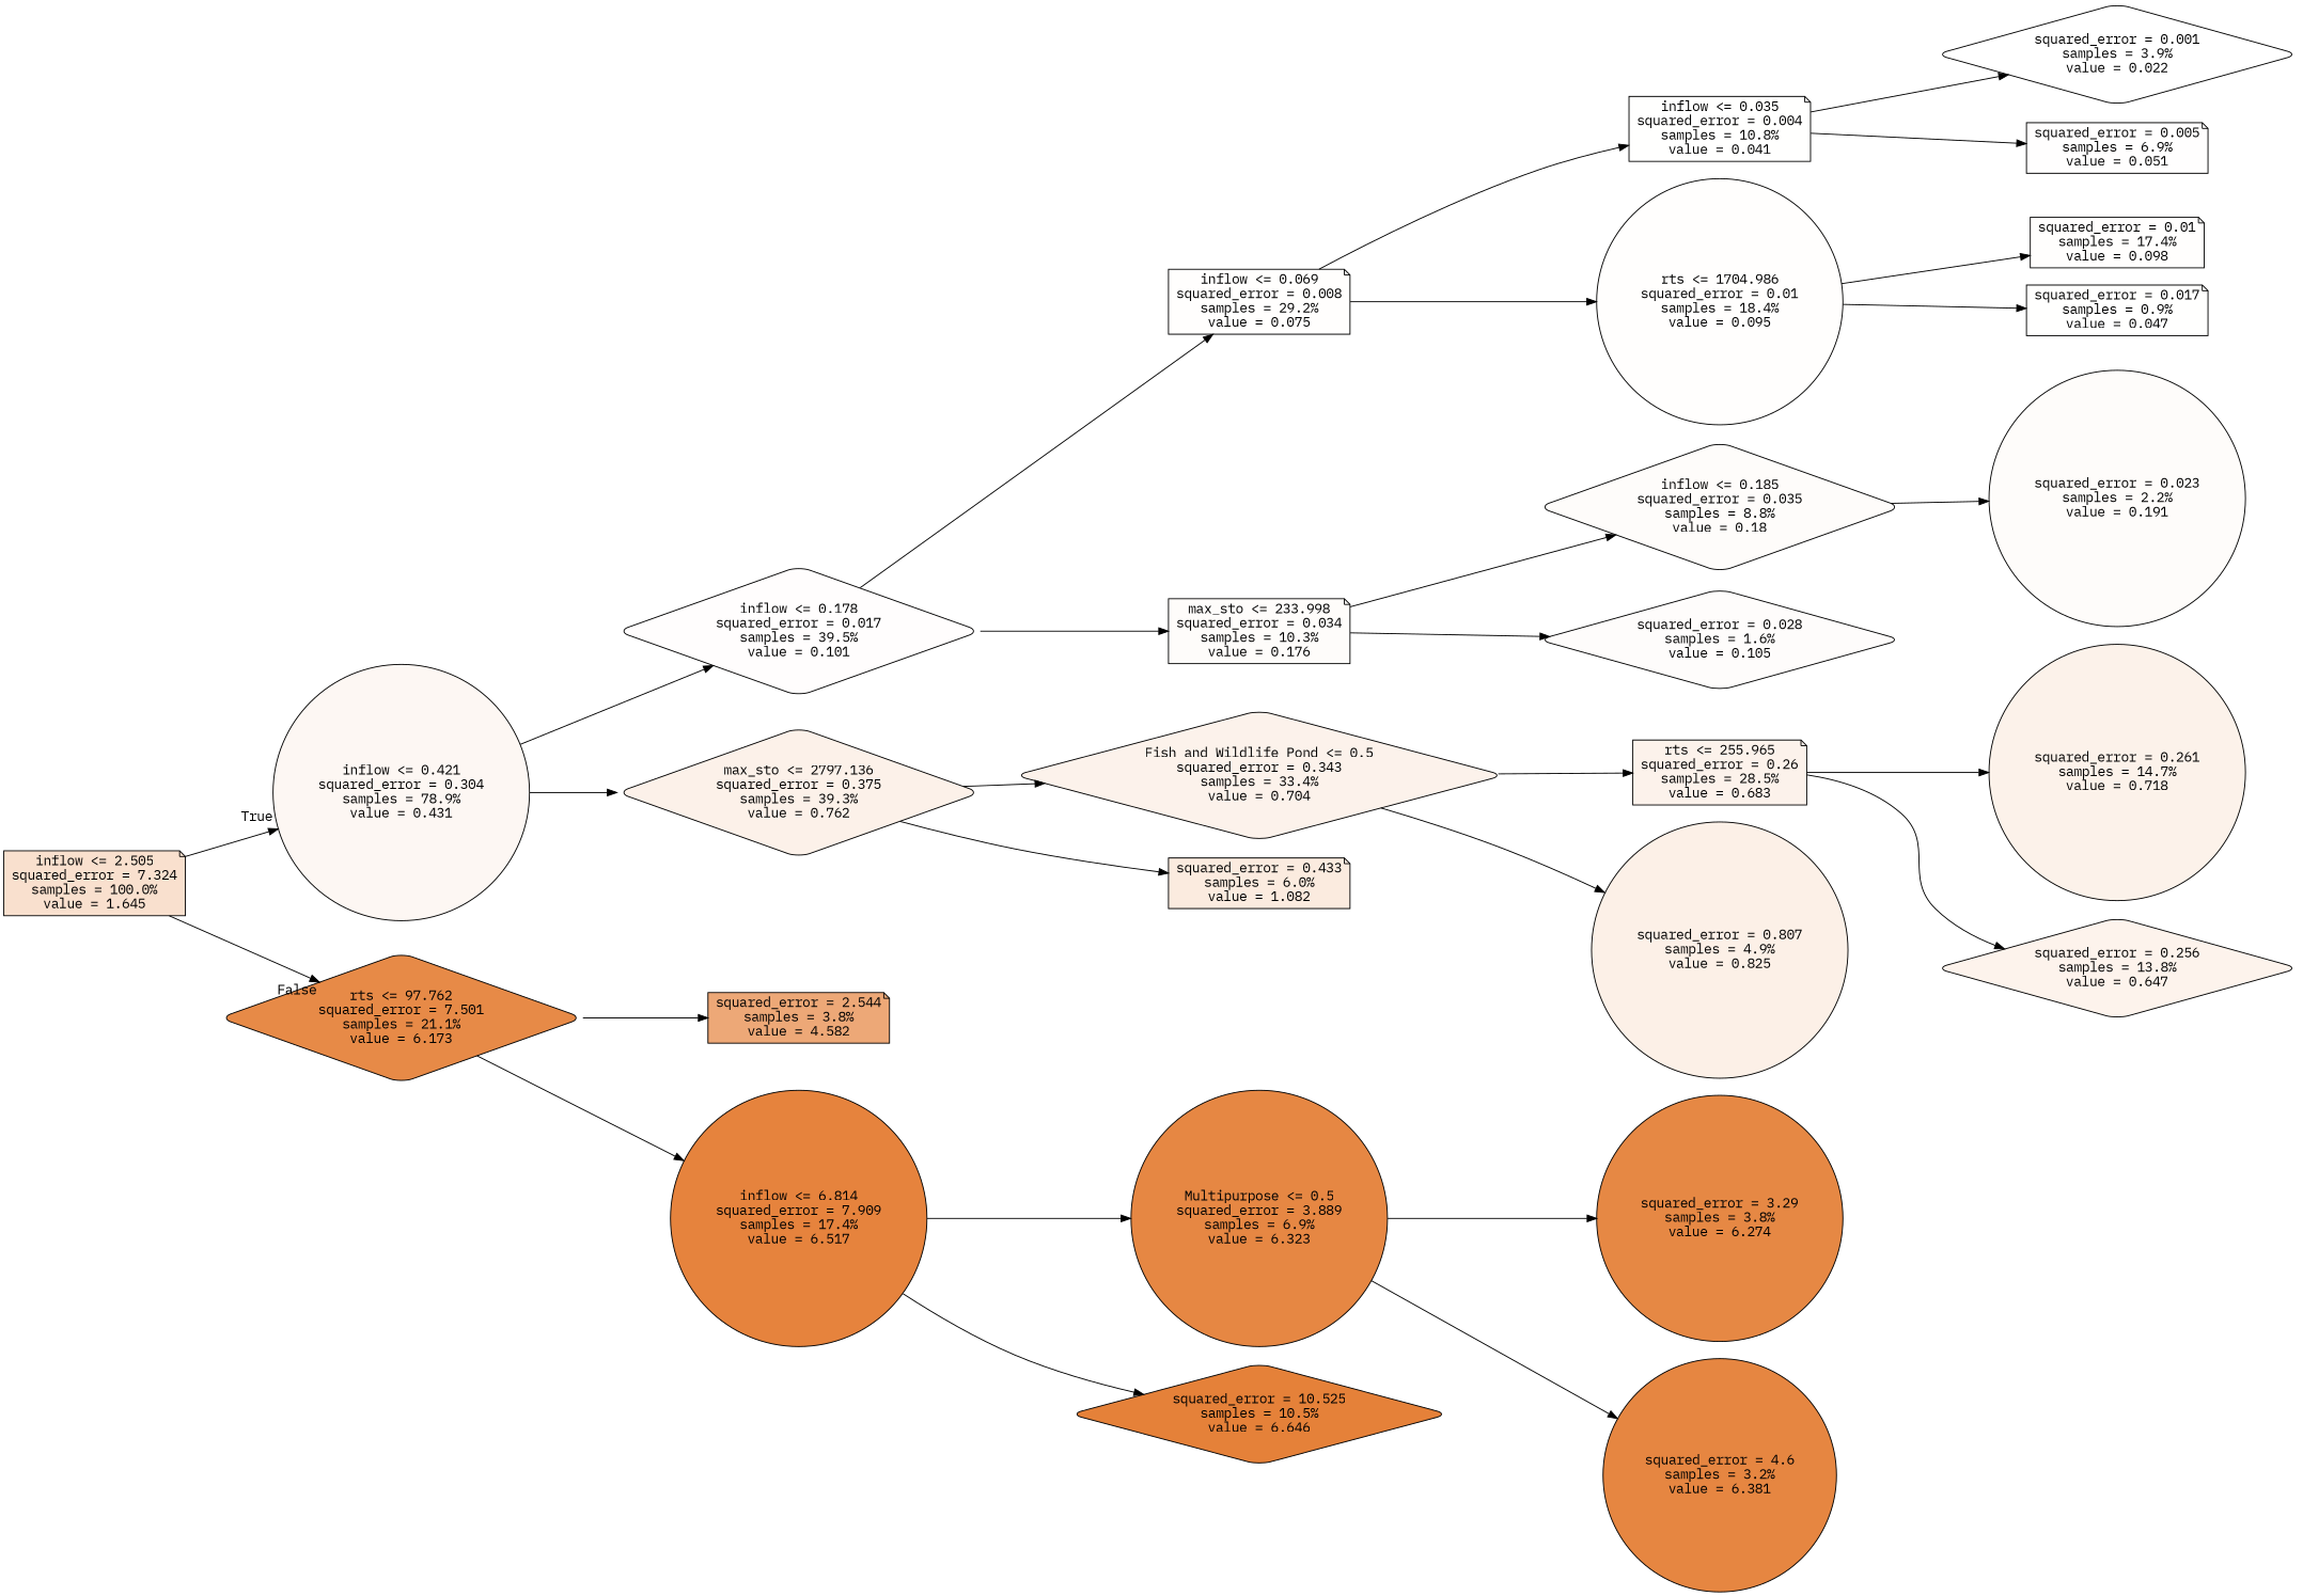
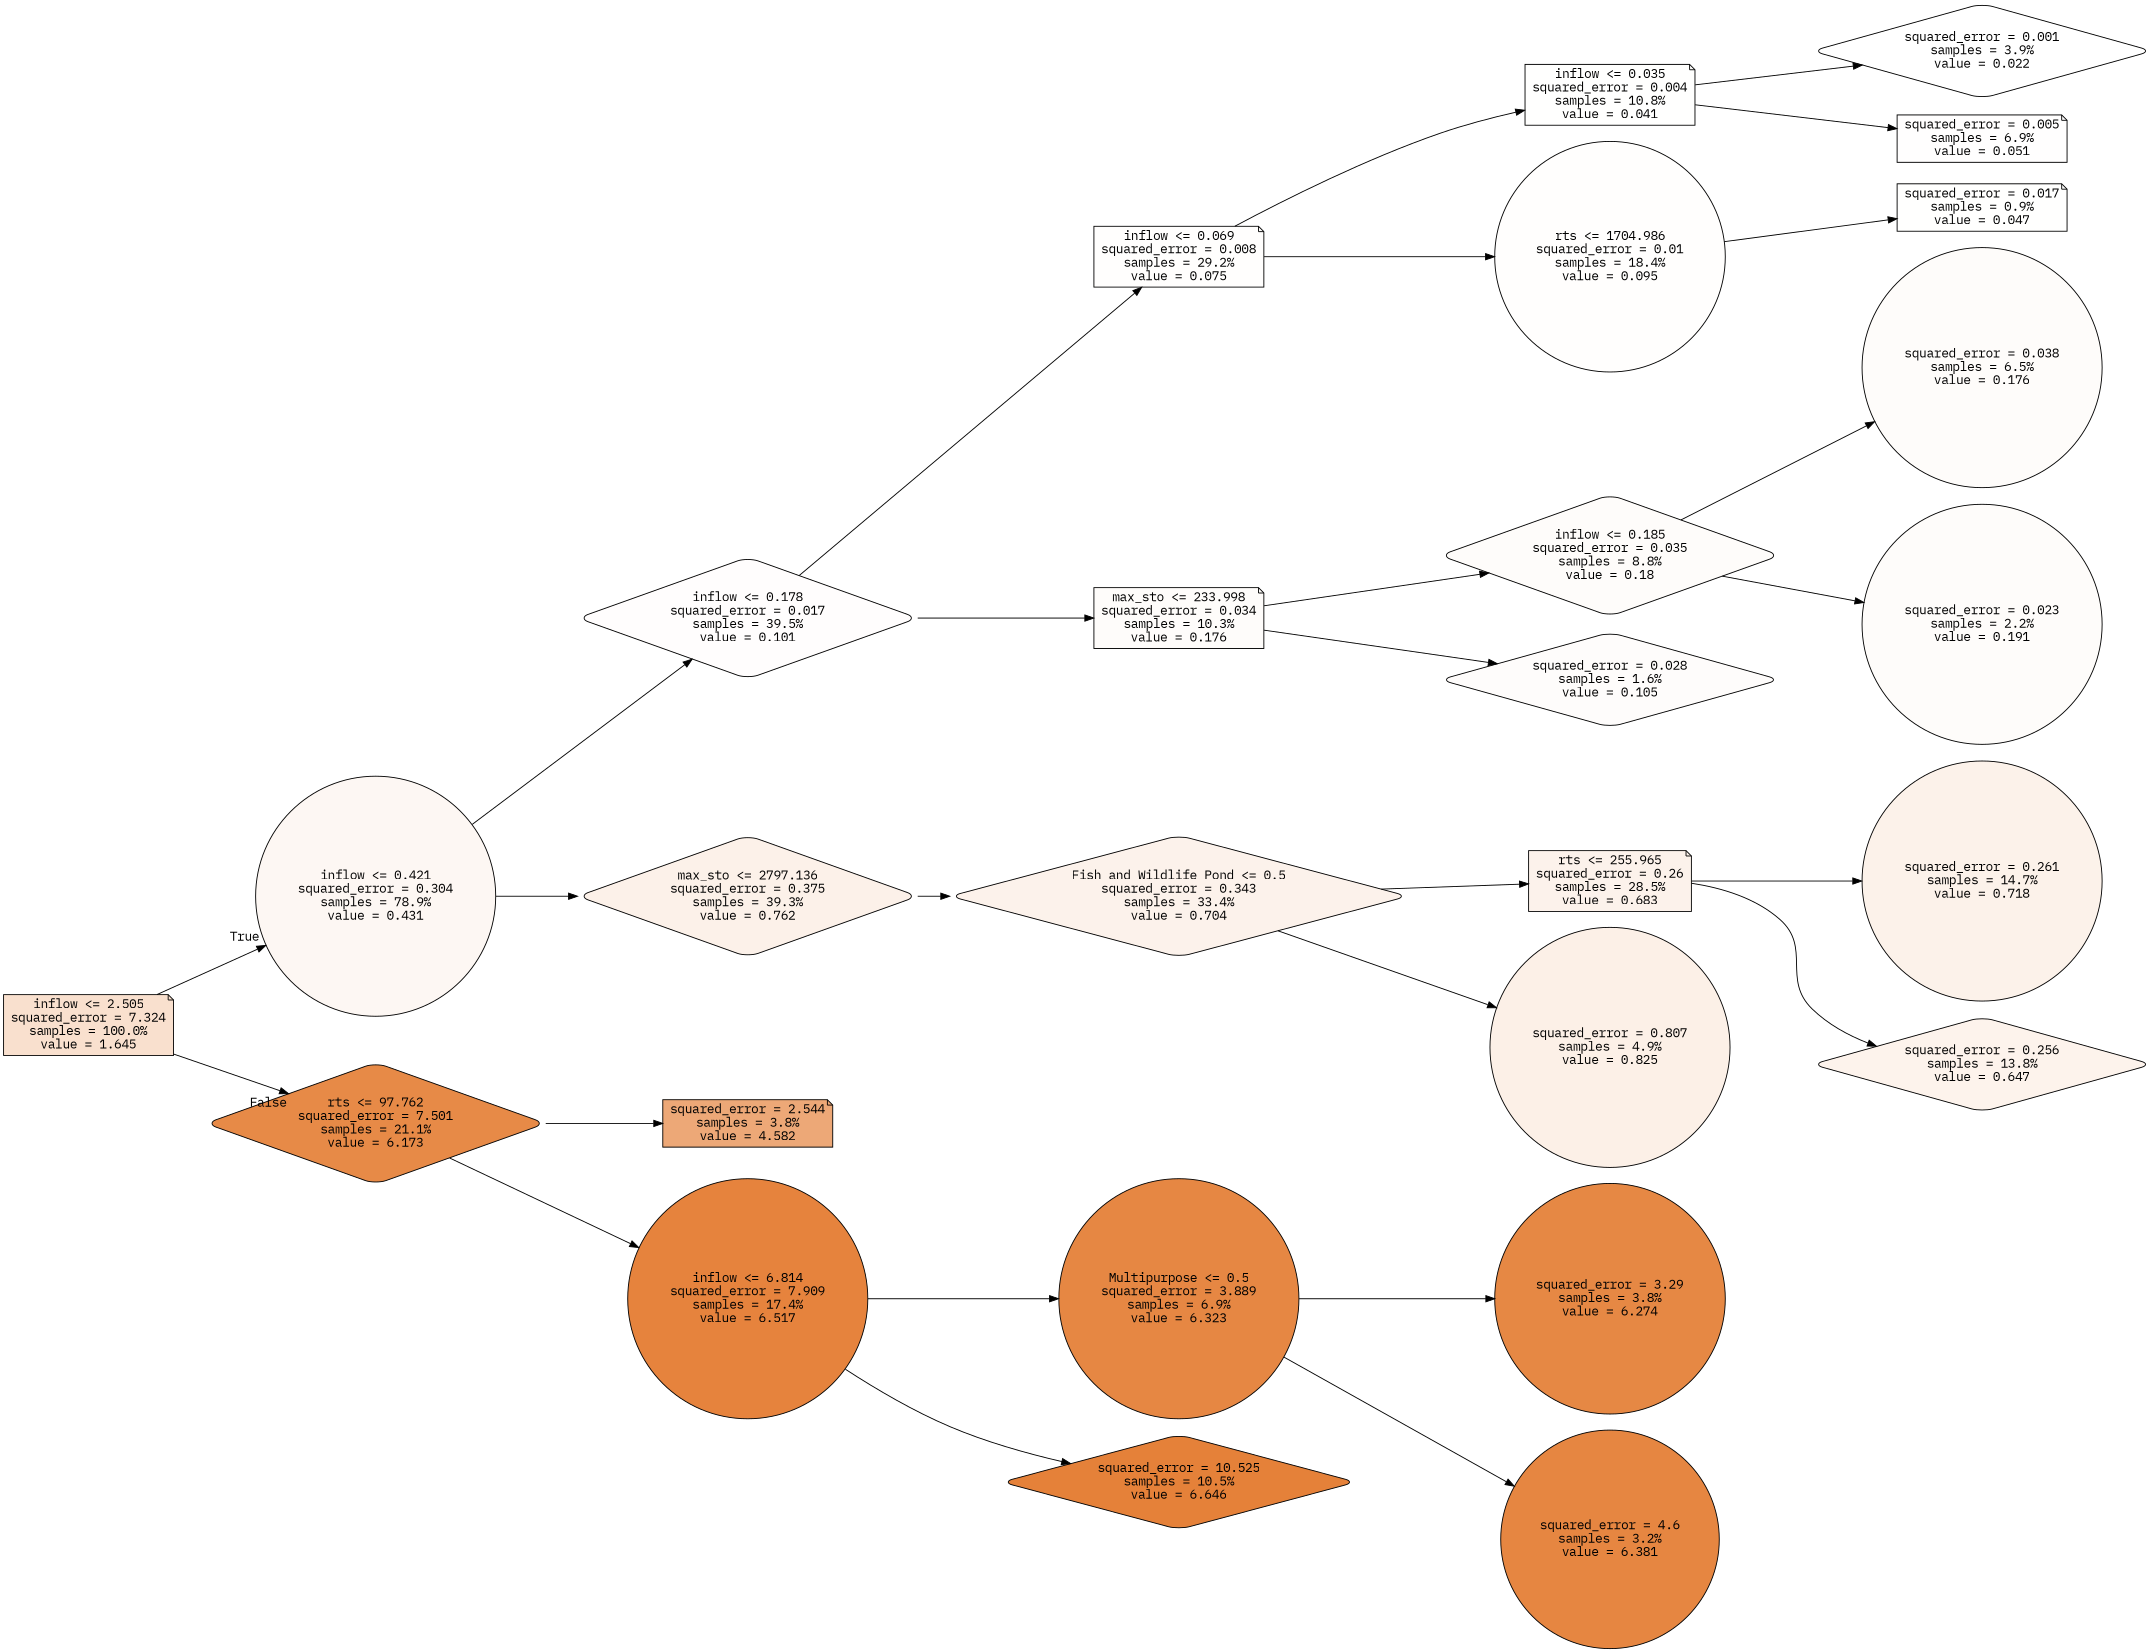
  digraph {
    fontname="IBM Plex Mono"
    rankdir=LR
    node [color=black fillcolor="#fefcfa" fontname="IBM Plex Mono" shape=note style="filled, rounded"]
    edge [fontname="IBM Plex Mono"]
    n1 [fillcolor="#f9e0ce" label="inflow <= 2.505\nsquared_error = 7.324\nsamples = 100.0%\nvalue = 1.645"]
    n2 [fillcolor="#fdf7f3" label="inflow <= 0.421\nsquared_error = 0.304\nsamples = 78.9%\nvalue = 0.431" shape=circle]
    n3 [fillcolor="#e78a47" label="rts <= 97.762\nsquared_error = 7.501\nsamples = 21.1%\nvalue = 6.173" shape=diamond]
    n4 [fillcolor="#fffdfd" label="inflow <= 0.178\nsquared_error = 0.017\nsamples = 39.5%\nvalue = 0.101" shape=diamond]
    n5 [fillcolor="#fcf1e9" label="max_sto <= 2797.136\nsquared_error = 0.375\nsamples = 39.3%\nvalue = 0.762" shape=diamond]
    n6 [fillcolor="#eda877" label="squared_error = 2.544\nsamples = 3.8%\nvalue = 4.582"]
    n7 [fillcolor="#e6833d" label="inflow <= 6.814\nsquared_error = 7.909\nsamples = 17.4%\nvalue = 6.517" shape=circle]
    n8 [fillcolor="#fffefd" label="inflow <= 0.069\nsquared_error = 0.008\nsamples = 29.2%\nvalue = 0.075"]
    n9 [label="max_sto <= 233.998\nsquared_error = 0.034\nsamples = 10.3%\nvalue = 0.176"]
    n10 [fillcolor="#fcf2eb" label="Fish and Wildlife Pond <= 0.5\nsquared_error = 0.343\nsamples = 33.4%\nvalue = 0.704" shape=diamond]
-   n11 [fillcolor="#fbebdf" label="squared_error = 0.433\nsamples = 6.0%\nvalue = 1.082"]
    n12 [fillcolor="#fffffe" label="inflow <= 0.035\nsquared_error = 0.004\nsamples = 10.8%\nvalue = 0.041"]
    n13 [fillcolor="#fffefd" label="rts <= 1704.986\nsquared_error = 0.01\nsamples = 18.4%\nvalue = 0.095" shape=circle]
    n14 [label="inflow <= 0.185\nsquared_error = 0.035\nsamples = 8.8%\nvalue = 0.18" shape=diamond]
    n15 [fillcolor="#fefcfb" label="squared_error = 0.028\nsamples = 1.6%\nvalue = 0.105" shape=diamond]
    n16 [fillcolor="#ffffff" label="squared_error = 0.001\nsamples = 3.9%\nvalue = 0.022" shape=diamond]
    n17 [fillcolor="#fffefe" label="squared_error = 0.005\nsamples = 6.9%\nvalue = 0.051"]
-   n18 [fillcolor="#fffefd" label="squared_error = 0.01\nsamples = 17.4%\nvalue = 0.098"]
    n19 [fillcolor="#fffffe" label="squared_error = 0.017\nsamples = 0.9%\nvalue = 0.047"]
+   n20 [label="squared_error = 0.038\nsamples = 6.5%\nvalue = 0.176" shape=circle]
    n21 [label="squared_error = 0.023\nsamples = 2.2%\nvalue = 0.191" shape=circle]
    n22 [fillcolor="#fcf2eb" label="rts <= 255.965\nsquared_error = 0.26\nsamples = 28.5%\nvalue = 0.683"]
    n23 [fillcolor="#fcf0e7" label="squared_error = 0.807\nsamples = 4.9%\nvalue = 0.825" shape=circle]
    n24 [fillcolor="#fcf2ea" label="squared_error = 0.261\nsamples = 14.7%\nvalue = 0.718" shape=circle]
    n25 [fillcolor="#fdf3ec" label="squared_error = 0.256\nsamples = 13.8%\nvalue = 0.647" shape=diamond]
    n26 [fillcolor="#e68743" label="Multipurpose <= 0.5\nsquared_error = 3.889\nsamples = 6.9%\nvalue = 6.323" shape=circle]
    n27 [fillcolor="#e58139" label="squared_error = 10.525\nsamples = 10.5%\nvalue = 6.646" shape=diamond]
    n28 [fillcolor="#e68844" label="squared_error = 3.29\nsamples = 3.8%\nvalue = 6.274" shape=circle]
    n29 [fillcolor="#e68641" label="squared_error = 4.6\nsamples = 3.2%\nvalue = 6.381" shape=circle]
    n1 -> n2 [headlabel=True labelangle=-45 labeldistance=2.5]
    n1 -> n3 [headlabel=False labelangle=45 labeldistance=2.5]
    n2 -> n4
    n2 -> n5
    n3 -> n6
    n3 -> n7
    n4 -> n8
    n4 -> n9
    n5 -> n10
-   n5 -> n11
    n7 -> n26
    n7 -> n27
    n8 -> n12
    n8 -> n13
    n9 -> n14
    n9 -> n15
    n10 -> n22
    n10 -> n23
    n12 -> n16
    n12 -> n17
-   n13 -> n18
    n13 -> n19
+   n14 -> n20
    n14 -> n21
    n22 -> n24
    n22 -> n25
    n26 -> n28
    n26 -> n29
  }
